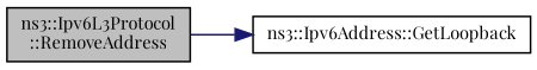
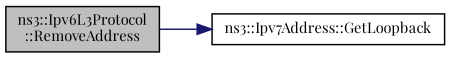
  digraph {
    rankdir=LR
    fontname="Playfair Display"
    node [color=black fontname="Playfair Display" fontsize=10 shape=record style=filled]
    n1 [fillcolor=grey75 fontcolor=black height=0.2 label="ns3::Ipv6L3Protocol\l::RemoveAddress" width=0.4]
-   n2 [fillcolor=white height=0.2 label="ns3::Ipv6Address::GetLoopback" width=0.4]
+   n2 [fillcolor=white height=0.2 label="ns3::Ipv7Address::GetLoopback" width=0.4]
    n1 -> n2 [color=midnightblue fontname="Playfair Display" fontsize=10 labelfontname=Helvetica labelfontsize=10 style=solid]
  }
